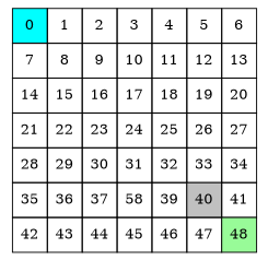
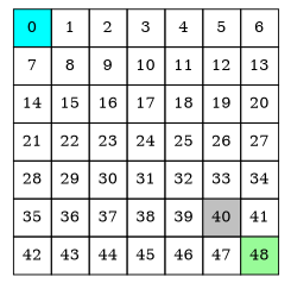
  digraph {
-   n1 [label=<<TABLE BORDER="0" CELLBORDER="1" CELLSPACING="0"> <TR> <TD width="35" height="35" fixedsize="true" BGCOLOR="cyan">0</TD> <TD width="35" height="35" fixedsize="true">1</TD> <TD width="35" height="35" fixedsize="true">2</TD> <TD width="35" height="35" fixedsize="true">3</TD> <TD width="35" height="35" fixedsize="true">4</TD> <TD width="35" height="35" fixedsize="true">5</TD> <TD width="35" height="35" fixedsize="true">6</TD> </TR> <TR> <TD width="35" height="35" fixedsize="true">7</TD> <TD width="35" height="35" fixedsize="true">8</TD> <TD width="35" height="35" fixedsize="true">9</TD> <TD width="35" height="35" fixedsize="true">10</TD> <TD width="35" height="35" fixedsize="true">11</TD> <TD width="35" height="35" fixedsize="true">12</TD> <TD width="35" height="35" fixedsize="true">13</TD> </TR> <TR> <TD width="35" height="35" fixedsize="true">14</TD> <TD width="35" height="35" fixedsize="true">15</TD> <TD width="35" height="35" fixedsize="true">16</TD> <TD width="35" height="35" fixedsize="true">17</TD> <TD width="35" height="35" fixedsize="true">18</TD> <TD width="35" height="35" fixedsize="true">19</TD> <TD width="35" height="35" fixedsize="true">20</TD> </TR> <TR> <TD width="35" height="35" fixedsize="true">21</TD> <TD width="35" height="35" fixedsize="true">22</TD> <TD width="35" height="35" fixedsize="true">23</TD> <TD width="35" height="35" fixedsize="true">24</TD> <TD width="35" height="35" fixedsize="true">25</TD> <TD width="35" height="35" fixedsize="true">26</TD> <TD width="35" height="35" fixedsize="true">27</TD> </TR> <TR> <TD width="35" height="35" fixedsize="true">28</TD> <TD width="35" height="35" fixedsize="true">29</TD> <TD width="35" height="35" fixedsize="true">30</TD> <TD width="35" height="35" fixedsize="true">31</TD> <TD width="35" height="35" fixedsize="true">32</TD> <TD width="35" height="35" fixedsize="true">33</TD> <TD width="35" height="35" fixedsize="true">34</TD> </TR> <TR> <TD width="35" height="35" fixedsize="true">35</TD> <TD width="35" height="35" fixedsize="true">36</TD> <TD width="35" height="35" fixedsize="true">37</TD> <TD width="35" height="35" fixedsize="true">58</TD> <TD width="35" height="35" fixedsize="true">39</TD> <TD width="35" height="35" fixedsize="true" BGCOLOR="gray">40</TD> <TD width="35" height="35" fixedsize="true">41</TD> </TR> <TR> <TD width="35" height="35" fixedsize="true">42</TD> <TD width="35" height="35" fixedsize="true">43</TD> <TD width="35" height="35" fixedsize="true">44</TD> <TD width="35" height="35" fixedsize="true">45</TD> <TD width="35" height="35" fixedsize="true">46</TD> <TD width="35" height="35" fixedsize="true">47</TD> <TD width="35" height="35" fixedsize="true" BGCOLOR="palegreen">48</TD> </TR>  </TABLE>> shape=plaintext]
+   n1 [label=<<TABLE BORDER="0" CELLBORDER="1" CELLSPACING="0"> <TR> <TD width="35" height="35" fixedsize="true" BGCOLOR="cyan">0</TD> <TD width="35" height="35" fixedsize="true">1</TD> <TD width="35" height="35" fixedsize="true">2</TD> <TD width="35" height="35" fixedsize="true">3</TD> <TD width="35" height="35" fixedsize="true">4</TD> <TD width="35" height="35" fixedsize="true">5</TD> <TD width="35" height="35" fixedsize="true">6</TD> </TR> <TR> <TD width="35" height="35" fixedsize="true">7</TD> <TD width="35" height="35" fixedsize="true">8</TD> <TD width="35" height="35" fixedsize="true">9</TD> <TD width="35" height="35" fixedsize="true">10</TD> <TD width="35" height="35" fixedsize="true">11</TD> <TD width="35" height="35" fixedsize="true">12</TD> <TD width="35" height="35" fixedsize="true">13</TD> </TR> <TR> <TD width="35" height="35" fixedsize="true">14</TD> <TD width="35" height="35" fixedsize="true">15</TD> <TD width="35" height="35" fixedsize="true">16</TD> <TD width="35" height="35" fixedsize="true">17</TD> <TD width="35" height="35" fixedsize="true">18</TD> <TD width="35" height="35" fixedsize="true">19</TD> <TD width="35" height="35" fixedsize="true">20</TD> </TR> <TR> <TD width="35" height="35" fixedsize="true">21</TD> <TD width="35" height="35" fixedsize="true">22</TD> <TD width="35" height="35" fixedsize="true">23</TD> <TD width="35" height="35" fixedsize="true">24</TD> <TD width="35" height="35" fixedsize="true">25</TD> <TD width="35" height="35" fixedsize="true">26</TD> <TD width="35" height="35" fixedsize="true">27</TD> </TR> <TR> <TD width="35" height="35" fixedsize="true">28</TD> <TD width="35" height="35" fixedsize="true">29</TD> <TD width="35" height="35" fixedsize="true">30</TD> <TD width="35" height="35" fixedsize="true">31</TD> <TD width="35" height="35" fixedsize="true">32</TD> <TD width="35" height="35" fixedsize="true">33</TD> <TD width="35" height="35" fixedsize="true">34</TD> </TR> <TR> <TD width="35" height="35" fixedsize="true">35</TD> <TD width="35" height="35" fixedsize="true">36</TD> <TD width="35" height="35" fixedsize="true">37</TD> <TD width="35" height="35" fixedsize="true">38</TD> <TD width="35" height="35" fixedsize="true">39</TD> <TD width="35" height="35" fixedsize="true" BGCOLOR="gray">40</TD> <TD width="35" height="35" fixedsize="true">41</TD> </TR> <TR> <TD width="35" height="35" fixedsize="true">42</TD> <TD width="35" height="35" fixedsize="true">43</TD> <TD width="35" height="35" fixedsize="true">44</TD> <TD width="35" height="35" fixedsize="true">45</TD> <TD width="35" height="35" fixedsize="true">46</TD> <TD width="35" height="35" fixedsize="true">47</TD> <TD width="35" height="35" fixedsize="true" BGCOLOR="palegreen">48</TD> </TR>  </TABLE>> shape=plaintext]
  }
